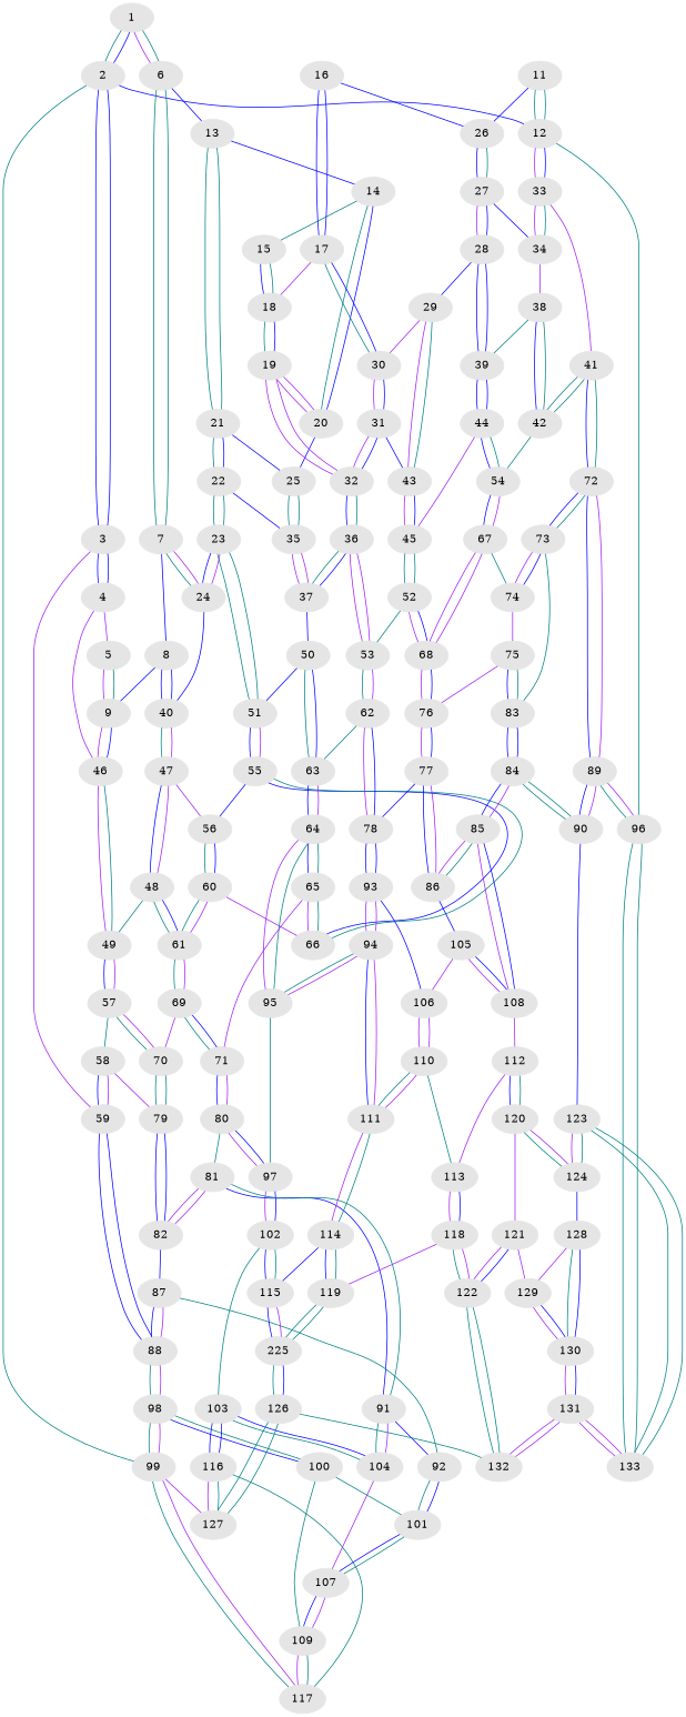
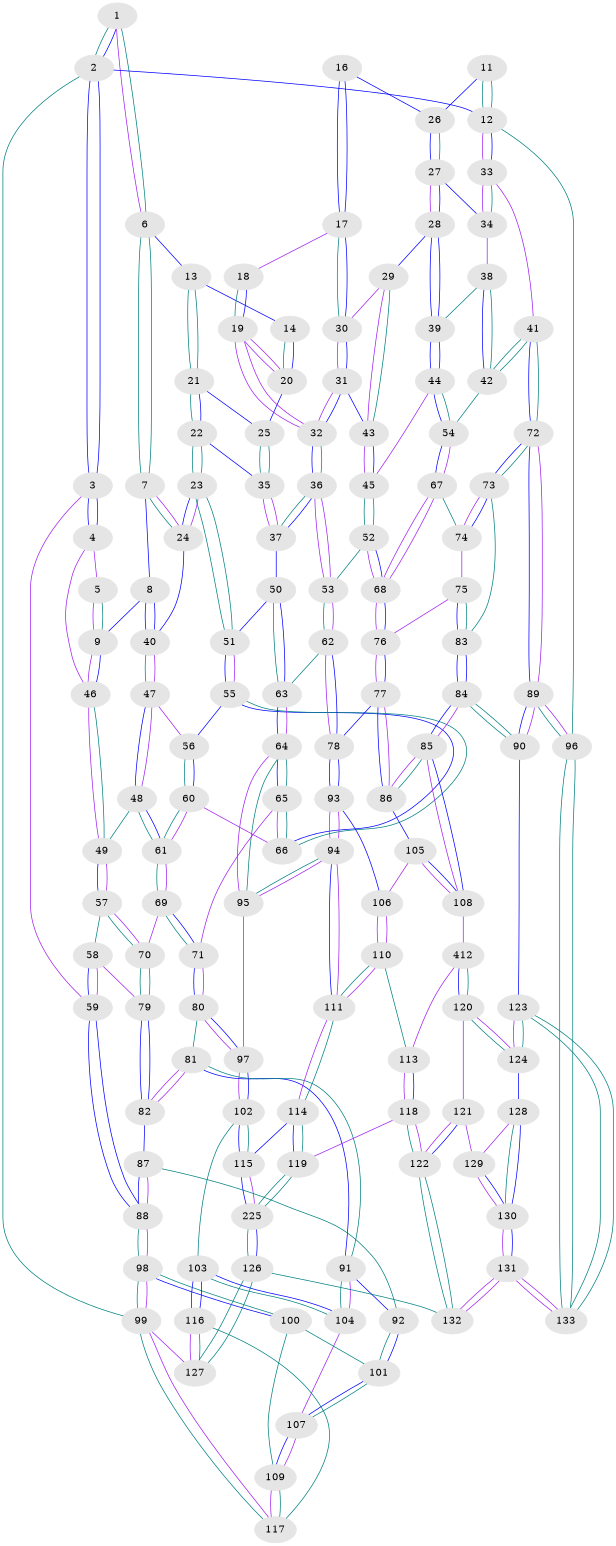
  graph {
    node [color=gray90 style=filled]
    edge [color=blue]
    1
    2
    6
    3
    12
    99
    7
    13
    4
    59
    33
    96
    127
    117
    5
    46
    88
    9
    49
    8
    24
    14
    21
    40
    47
    11
    26
    16
    17
    27
    34
    41
    133
-   15
    20
    25
    22
    18
    19
    30
    31
    32
    36
    35
    23
    51
    37
    55
    28
    29
    39
    38
    43
    44
    45
    53
    42
    72
    50
    62
    63
    54
    48
    56
    73
    89
    67
    52
    68
    57
    61
    60
    69
    58
    70
    64
    66
    76
    78
    74
    79
    82
    98
    71
    93
    65
    95
    97
    80
    75
    77
    81
    83
    90
    84
    86
    105
    94
    106
    87
    91
    102
    92
    104
    85
    108
    123
-   112
+   112 [label=412]
    101
    100
    124
    107
    111
    110
    114
    103
    115
    109
    116
    n120 [label=225]
    113
    120
    118
    119
    121
    122
    126
    132
    129
    128
    130
    131
    1 -- 2 [color=teal]
    1 -- 2
    1 -- 6 [color=purple]
    1 -- 6 [color=teal]
    2 -- 3
    2 -- 3
    2 -- 12
    2 -- 99 [color=teal]
    6 -- 7 [color=teal]
    6 -- 7 [color=teal]
    6 -- 13
    3 -- 4
    3 -- 4
    3 -- 59 [color=purple]
    12 -- 33 [color=purple]
    12 -- 33
    12 -- 96 [color=teal]
    99 -- 127 [color=purple]
    99 -- 117 [color=teal]
    99 -- 117 [color=purple]
    7 -- 8
    7 -- 24 [color=teal]
    7 -- 24 [color=purple]
    13 -- 14
    13 -- 21 [color=teal]
    13 -- 21 [color=teal]
    4 -- 5 [color=purple]
    4 -- 46 [color=purple]
    59 -- 88
    59 -- 88
    33 -- 34 [color=purple]
    33 -- 34 [color=teal]
    33 -- 41 [color=purple]
    96 -- 133 [color=teal]
    96 -- 133 [color=teal]
    5 -- 9 [color=purple]
    5 -- 9 [color=teal]
    46 -- 49 [color=purple]
    46 -- 49 [color=teal]
    88 -- 98 [color=teal]
    88 -- 98 [color=purple]
    9 -- 46 [color=purple]
    9 -- 46
    49 -- 57
    49 -- 57 [color=purple]
    8 -- 9
    8 -- 40
    8 -- 40
    24 -- 40
-   14 -- 15 [color=teal]
    14 -- 20 [color=teal]
    14 -- 20
    21 -- 25
    21 -- 22 [color=teal]
    21 -- 22
    40 -- 47 [color=teal]
    40 -- 47 [color=purple]
    47 -- 48
    47 -- 48 [color=purple]
    47 -- 56 [color=purple]
    11 -- 12 [color=teal]
    11 -- 12 [color=teal]
    11 -- 26
    26 -- 27
    26 -- 27 [color=teal]
    16 -- 26
    16 -- 17
    16 -- 17
    17 -- 18 [color=purple]
    17 -- 30 [color=teal]
    17 -- 30
    27 -- 34
    27 -- 28 [color=purple]
    27 -- 28
    34 -- 38 [color=purple]
    41 -- 42 [color=teal]
    41 -- 42 [color=teal]
    41 -- 72
    41 -- 72 [color=teal]
-   15 -- 18
-   15 -- 18 [color=teal]
    20 -- 25
    25 -- 35 [color=teal]
    25 -- 35 [color=teal]
    22 -- 35
    22 -- 23 [color=teal]
    22 -- 23 [color=teal]
    18 -- 19 [color=teal]
    18 -- 19
    19 -- 20 [color=purple]
    19 -- 20 [color=purple]
    19 -- 32 [color=purple]
    19 -- 32 [color=purple]
    30 -- 31 [color=purple]
    30 -- 31
    31 -- 32 [color=purple]
    31 -- 32
    31 -- 43
    32 -- 36
    32 -- 36 [color=teal]
    36 -- 37 [color=teal]
    36 -- 37
    36 -- 53 [color=purple]
    36 -- 53 [color=purple]
    35 -- 37 [color=purple]
    35 -- 37 [color=purple]
    23 -- 24
    23 -- 24 [color=purple]
    23 -- 51 [color=teal]
    23 -- 51 [color=teal]
    51 -- 55
    51 -- 55 [color=purple]
    37 -- 50
    55 -- 56
    55 -- 66
    55 -- 66 [color=teal]
    28 -- 29
    28 -- 39
    28 -- 39
    29 -- 30 [color=purple]
    29 -- 43 [color=purple]
    29 -- 43 [color=teal]
    39 -- 44
    39 -- 44
    38 -- 39 [color=teal]
    38 -- 42
    38 -- 42 [color=teal]
    43 -- 45 [color=purple]
    43 -- 45
    44 -- 45 [color=purple]
    44 -- 54
    44 -- 54 [color=teal]
    45 -- 52 [color=teal]
    45 -- 52 [color=teal]
    53 -- 62 [color=teal]
    53 -- 62 [color=purple]
    42 -- 54 [color=teal]
    72 -- 73
    72 -- 73 [color=teal]
    72 -- 89
    72 -- 89 [color=purple]
    50 -- 51
    50 -- 63 [color=teal]
    50 -- 63
    62 -- 63 [color=teal]
    62 -- 78 [color=purple]
    62 -- 78
    63 -- 64
    63 -- 64 [color=purple]
    54 -- 67
    54 -- 67 [color=purple]
    48 -- 49 [color=teal]
    48 -- 61 [color=teal]
    48 -- 61
    56 -- 60 [color=teal]
    56 -- 60
    73 -- 74 [color=purple]
    73 -- 74
    73 -- 83 [color=teal]
    89 -- 96 [color=teal]
    89 -- 96 [color=purple]
    89 -- 90
    89 -- 90 [color=purple]
    67 -- 68 [color=purple]
    67 -- 68 [color=purple]
    67 -- 74 [color=teal]
    52 -- 53 [color=teal]
    52 -- 68 [color=purple]
    52 -- 68
    68 -- 76 [color=purple]
    68 -- 76
    57 -- 58 [color=teal]
    57 -- 70 [color=teal]
    57 -- 70 [color=purple]
    61 -- 69 [color=teal]
    61 -- 69 [color=purple]
    60 -- 61 [color=teal]
    60 -- 61 [color=purple]
    60 -- 66 [color=purple]
    69 -- 70 [color=purple]
    69 -- 71 [color=teal]
    69 -- 71
    58 -- 59
    58 -- 59 [color=purple]
    58 -- 79 [color=purple]
    70 -- 79 [color=teal]
    70 -- 79 [color=teal]
    64 -- 65
    64 -- 65 [color=teal]
    64 -- 95 [color=purple]
    64 -- 95 [color=teal]
    76 -- 77 [color=purple]
    76 -- 77
    78 -- 93
    78 -- 93
    74 -- 75 [color=purple]
    79 -- 82
    79 -- 82
    82 -- 87
    98 -- 99 [color=teal]
    98 -- 99 [color=purple]
    98 -- 100
    98 -- 100 [color=teal]
    71 -- 80
    71 -- 80 [color=purple]
    93 -- 94 [color=purple]
    93 -- 94 [color=purple]
    93 -- 106
    65 -- 66 [color=purple]
    65 -- 66 [color=teal]
    65 -- 71 [color=purple]
-   95 -- 97 [color=teal]
+   95 -- 97 [color=purple]
    97 -- 102 [color=purple]
    97 -- 102
    80 -- 97 [color=purple]
    80 -- 97
    80 -- 81 [color=teal]
    75 -- 76 [color=purple]
    75 -- 83
    75 -- 83 [color=teal]
    77 -- 78
    77 -- 86
    77 -- 86 [color=purple]
    81 -- 82 [color=purple]
    81 -- 82 [color=purple]
    81 -- 91
    81 -- 91 [color=teal]
    83 -- 84
    83 -- 84
    90 -- 123
    84 -- 90 [color=teal]
    84 -- 90 [color=teal]
    84 -- 85
    84 -- 85 [color=purple]
    86 -- 105
    105 -- 106 [color=purple]
    105 -- 108 [color=purple]
    105 -- 108
    94 -- 95 [color=teal]
    94 -- 95 [color=purple]
    94 -- 111
    94 -- 111 [color=purple]
    106 -- 110 [color=purple]
    106 -- 110 [color=purple]
    87 -- 88
    87 -- 88 [color=purple]
    87 -- 92 [color=teal]
    91 -- 92
    91 -- 104 [color=teal]
    91 -- 104 [color=purple]
    102 -- 103 [color=teal]
    102 -- 115
    102 -- 115 [color=teal]
    92 -- 101 [color=teal]
    92 -- 101
    104 -- 107 [color=purple]
    85 -- 86 [color=purple]
    85 -- 86 [color=teal]
    85 -- 108 [color=purple]
    85 -- 108
    108 -- 112 [color=purple]
    123 -- 133 [color=teal]
    123 -- 133 [color=teal]
    123 -- 124 [color=purple]
    123 -- 124 [color=teal]
    112 -- 113 [color=purple]
    112 -- 120
    112 -- 120 [color=teal]
    101 -- 107
    101 -- 107 [color=teal]
    100 -- 101 [color=teal]
    100 -- 109 [color=teal]
    124 -- 128
    107 -- 109
    107 -- 109 [color=purple]
    111 -- 114 [color=purple]
    111 -- 114 [color=teal]
    110 -- 111 [color=teal]
    110 -- 111 [color=purple]
    110 -- 113 [color=teal]
    114 -- 115
    114 -- 119
    114 -- 119 [color=teal]
    103 -- 104 [color=teal]
    103 -- 104
    103 -- 116
    103 -- 116
    115 -- n120
    115 -- n120 [color=purple]
    109 -- 117 [color=purple]
    109 -- 117 [color=teal]
    116 -- 127 [color=purple]
    116 -- 127 [color=teal]
    116 -- 117 [color=teal]
    n120 -- 126 [color=teal]
    n120 -- 126
    113 -- 118 [color=purple]
    113 -- 118
    120 -- 124 [color=teal]
    120 -- 124 [color=purple]
    120 -- 121 [color=purple]
    118 -- 119 [color=purple]
    118 -- 122 [color=teal]
    118 -- 122 [color=purple]
    119 -- n120 [color=teal]
    119 -- n120 [color=teal]
    121 -- 122 [color=purple]
    121 -- 122
    121 -- 129 [color=purple]
    122 -- 132 [color=teal]
    122 -- 132 [color=teal]
    126 -- 127 [color=teal]
    126 -- 127 [color=teal]
    126 -- 132 [color=teal]
    129 -- 130 [color=purple]
    129 -- 130
    128 -- 129 [color=purple]
    128 -- 130 [color=teal]
    128 -- 130
    130 -- 131 [color=purple]
    130 -- 131
    131 -- 133 [color=purple]
    131 -- 133 [color=purple]
    131 -- 132 [color=purple]
    131 -- 132 [color=purple]
  }
